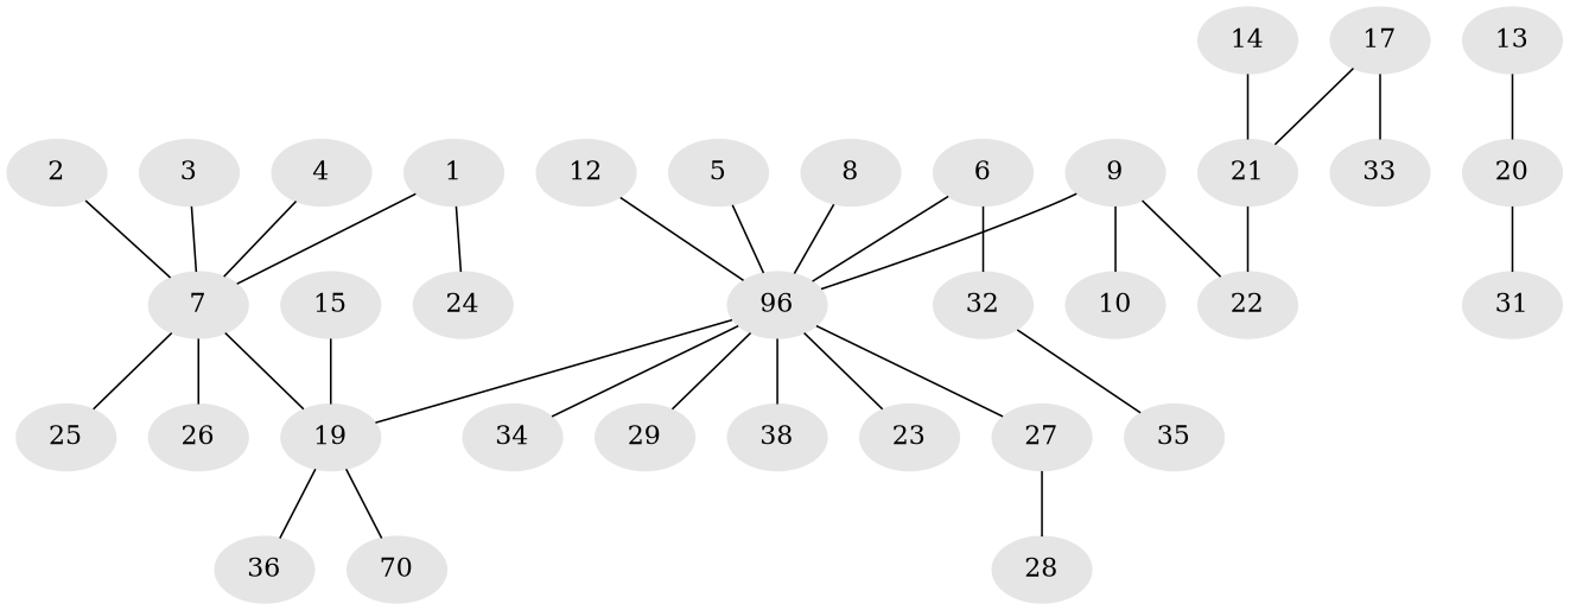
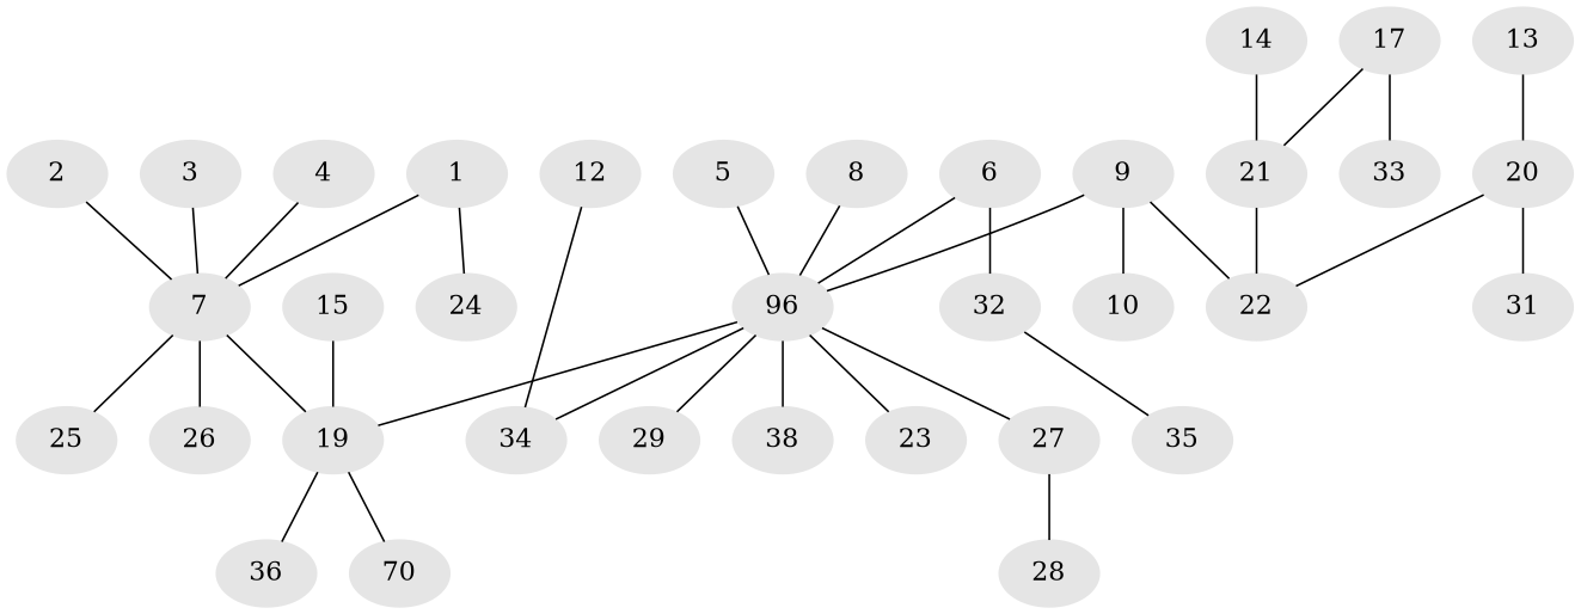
  graph {
    node [color=gray90 style=filled]
    edge [weight=1.0]
    1
    7
    24
    19
    25
    26
    2
    3
    4
    n10 [label=96]
    5
    n12 [label=38]
    23
    27
    29
    34
    6
    32
    35
    n20 [label=70]
    36
    8
    9
    10
    22
    12
    13
    20
    31
    14
    21
    15
    28
    17
    33
    1 -- 7
    1 -- 24
    7 -- 19
    7 -- 25
    7 -- 26
    19 -- n20
    19 -- 36
    2 -- 7
    3 -- 7
    4 -- 7
    n10 -- 19
    n10 -- n12
    n10 -- 23
    n10 -- 27
    n10 -- 29
    n10 -- 34
    5 -- n10
    27 -- 28
    6 -- n10
    6 -- 32
    32 -- 35
    8 -- n10
    9 -- n10
    9 -- 10
    9 -- 22
-   12 -- n10
+   12 -- 34
    13 -- 20
+   20 -- 22
    20 -- 31
    14 -- 21
    21 -- 22
    15 -- 19
    17 -- 21
    17 -- 33
  }
